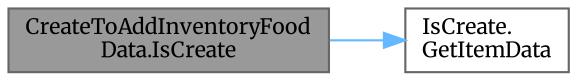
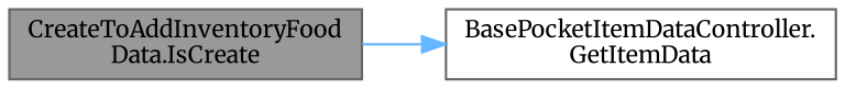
  digraph {
    rankdir=LR
    fontname=Merriweather
    node [fontname=Merriweather fontsize=10 shape=box style=filled]
    n1 [color=gray40 fillcolor=grey60 fontcolor=black height=0.2 label="CreateToAddInventoryFood\lData.IsCreate" width=0.4]
-   n2 [color=grey40 fillcolor=white height=0.2 label="IsCreate.\lGetItemData" width=0.4]
+   n2 [color=grey40 fillcolor=white height=0.2 label="BasePocketItemDataController.\lGetItemData" width=0.4]
    n1 -> n2 [color=steelblue1 fontname=Merriweather fontsize=10 labelfontname=Helvetica labelfontsize=10 style=solid]
  }
